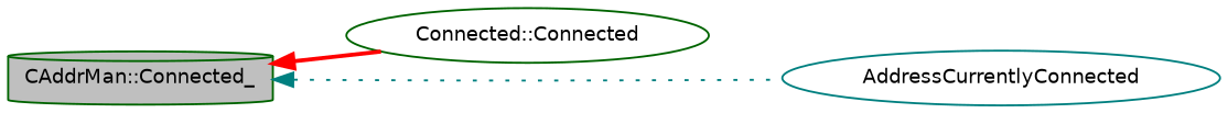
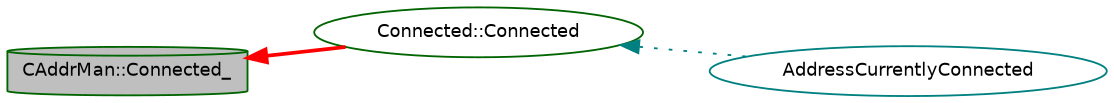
  digraph {
    rankdir=LR
    node [color=darkgreen fillcolor=white fontname=Helvetica fontsize=10 shape=ellipse style=filled]
    edge [dir=back fontname=Helvetica fontsize=10 labelfontname=Helvetica labelfontsize=10]
    n1 [fillcolor=grey75 fontcolor=black height=0.2 label="CAddrMan::Connected_" shape=cylinder width=0.4]
    n2 [height=0.2 label="Connected::Connected" width=0.4]
    n3 [color=teal height=0.2 label=AddressCurrentlyConnected width=0.4]
    n1 -> n2 [color=red style=bold]
-   n1 -> n3 [color=teal style=dotted]
+   n2 -> n3 [color=teal style=dotted]
  }
